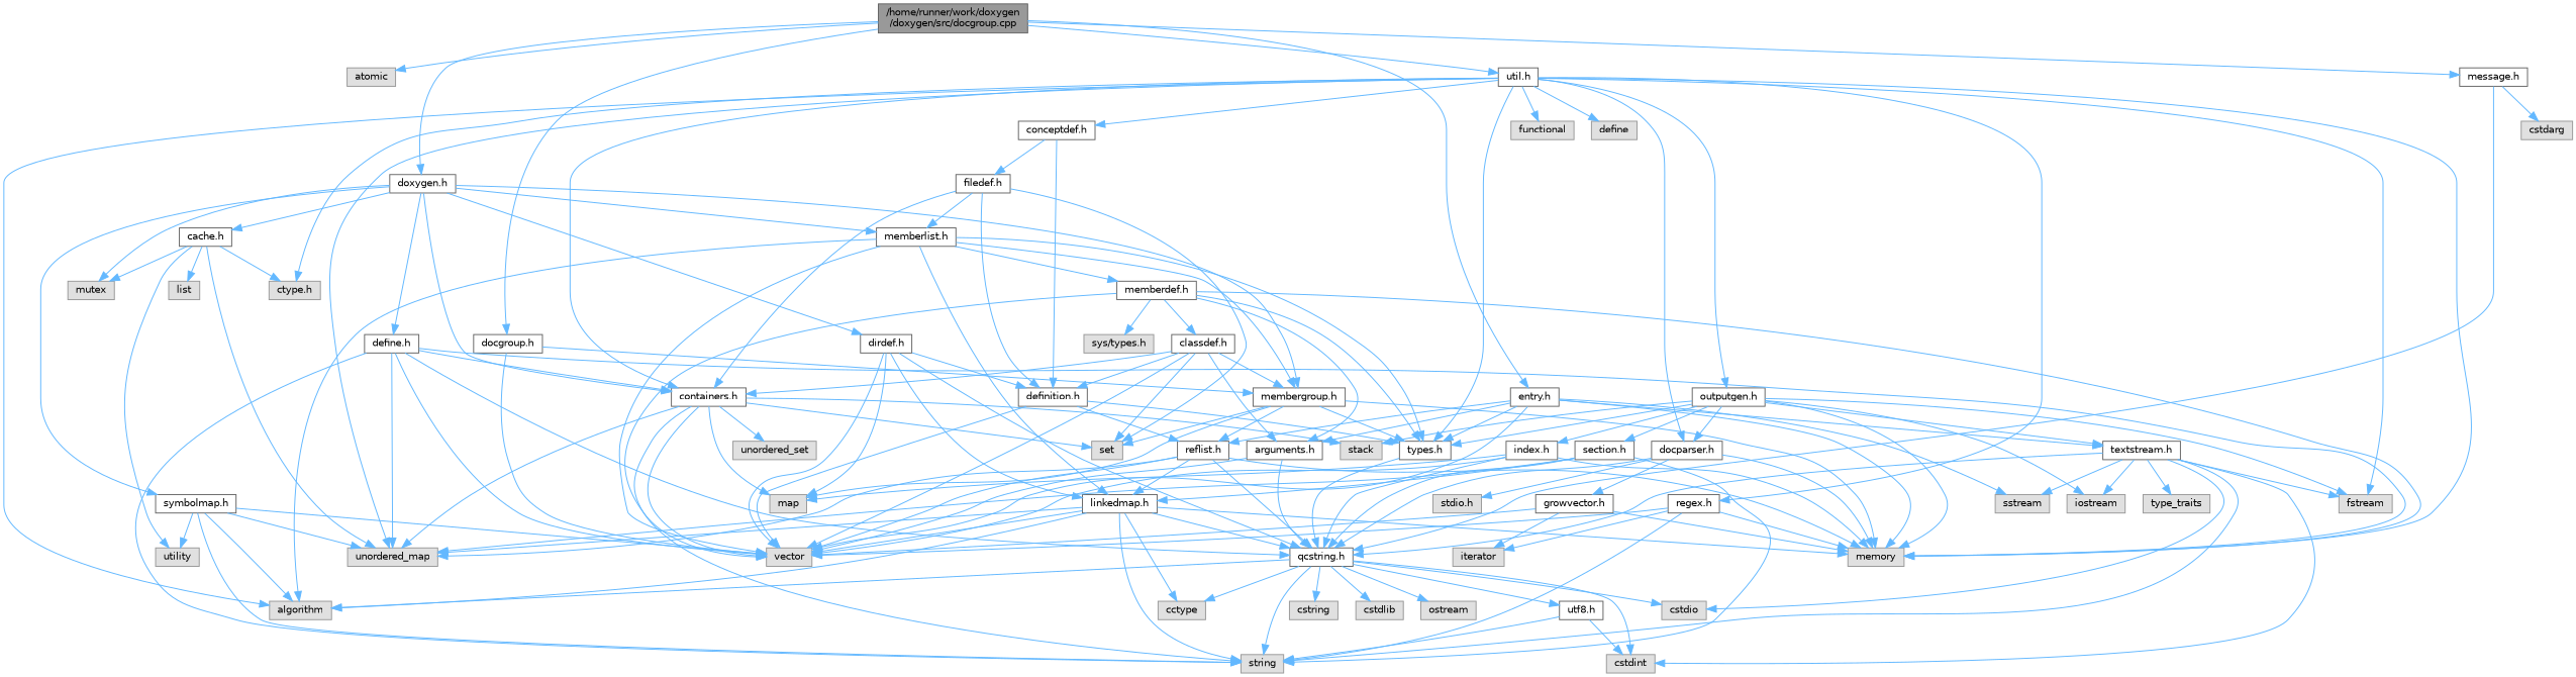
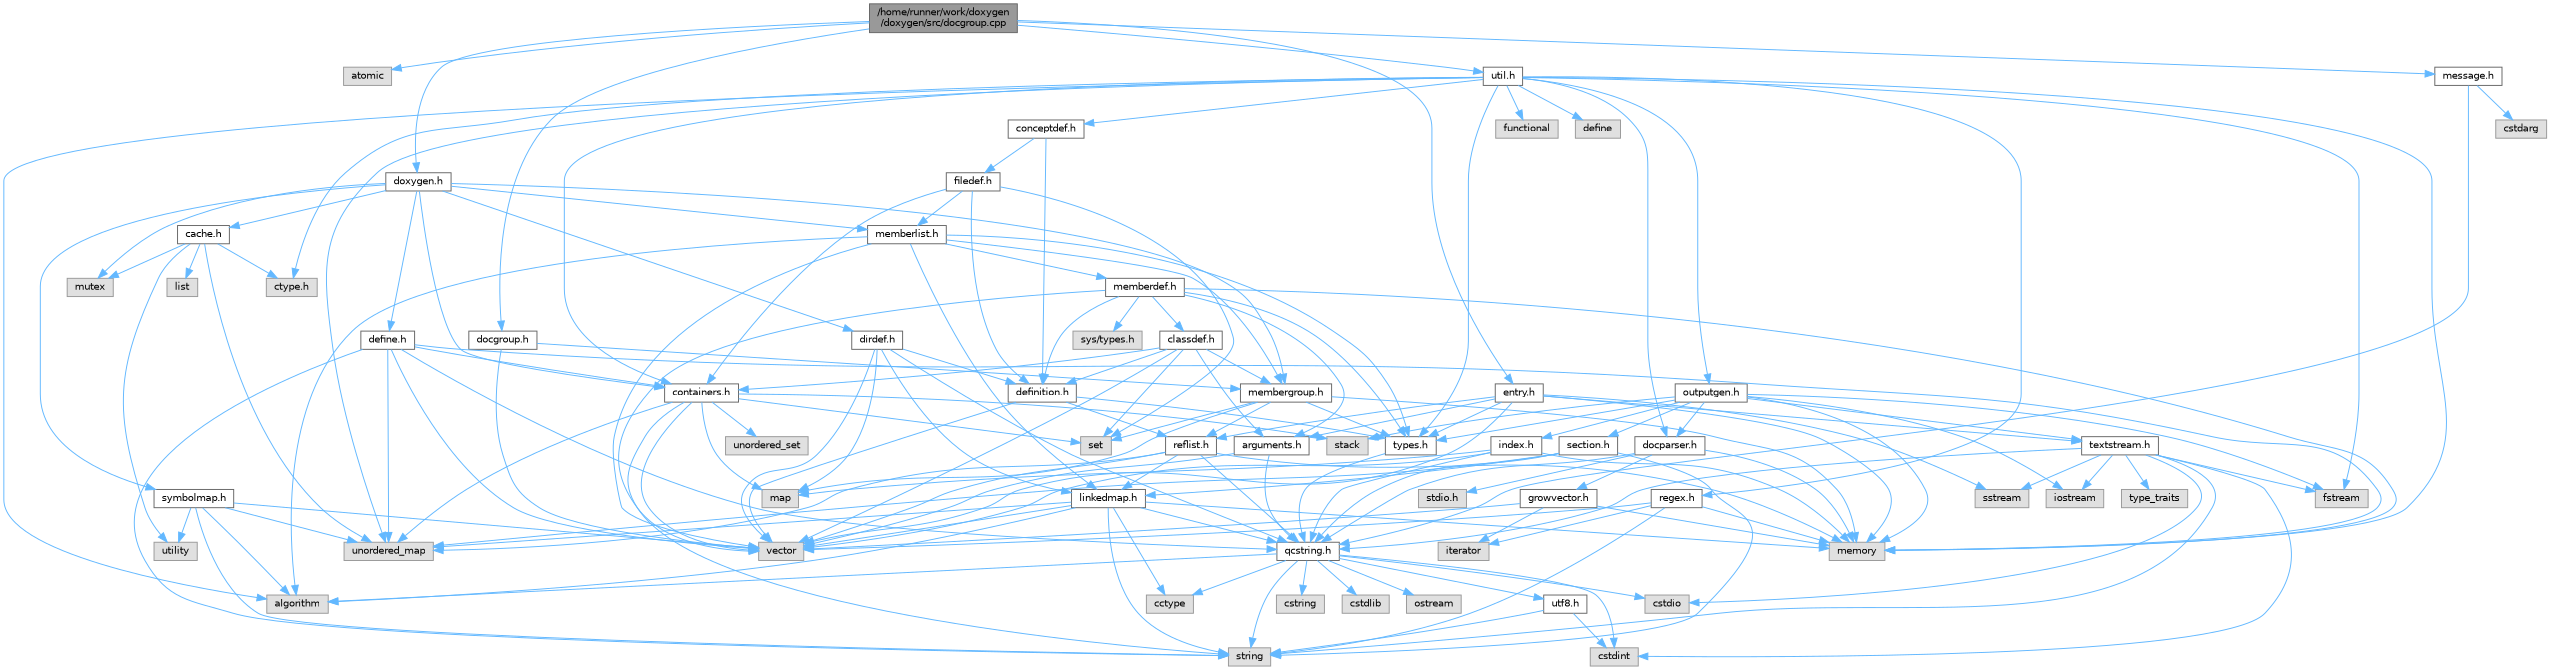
  digraph {
    fontname="DejaVu Sans"
    node [color=grey60 fillcolor="#E0E0E0" fontname="DejaVu Sans" fontsize=10 shape=box style=filled]
    edge [color=steelblue1 fontname="DejaVu Sans" fontsize=10 labelfontname=Helvetica labelfontsize=10 style=solid]
    n1 [color=gray40 fillcolor=grey60 fontcolor=black height=0.2 label="/home/runner/work/doxygen\l/doxygen/src/docgroup.cpp" width=0.4]
    n2 [height=0.2 label=atomic width=0.4]
    n3 [color=grey40 fillcolor=white height=0.2 label="doxygen.h" width=0.4]
    n4 [color=grey40 fillcolor=white height=0.2 label="util.h" width=0.4]
    n5 [color=grey40 fillcolor=white height=0.2 label="entry.h" width=0.4]
    n6 [color=grey40 fillcolor=white height=0.2 label="message.h" width=0.4]
    n7 [color=grey40 fillcolor=white height=0.2 label="docgroup.h" width=0.4]
    n8 [height=0.2 label=mutex width=0.4]
    n9 [color=grey40 fillcolor=white height=0.2 label="containers.h" width=0.4]
    n10 [color=grey40 fillcolor=white height=0.2 label="membergroup.h" width=0.4]
    n11 [color=grey40 fillcolor=white height=0.2 label="dirdef.h" width=0.4]
    n12 [color=grey40 fillcolor=white height=0.2 label="memberlist.h" width=0.4]
    n13 [color=grey40 fillcolor=white height=0.2 label="define.h" width=0.4]
    n14 [color=grey40 fillcolor=white height=0.2 label="cache.h" width=0.4]
    n15 [color=grey40 fillcolor=white height=0.2 label="symbolmap.h" width=0.4]
    n16 [height=0.2 label=unordered_map width=0.4]
    n17 [height=0.2 label=memory width=0.4]
    n18 [color=grey40 fillcolor=white height=0.2 label="types.h" width=0.4]
    n19 [height=0.2 label=algorithm width=0.4]
    n20 [height=0.2 label="ctype.h" width=0.4]
    n21 [height=0.2 label=functional width=0.4]
    n22 [height=0.2 label=fstream width=0.4]
    n23 [height=0.2 label=define width=0.4]
    n24 [color=grey40 fillcolor=white height=0.2 label="docparser.h" width=0.4]
    n25 [color=grey40 fillcolor=white height=0.2 label="outputgen.h" width=0.4]
    n26 [color=grey40 fillcolor=white height=0.2 label="regex.h" width=0.4]
    n27 [color=grey40 fillcolor=white height=0.2 label="conceptdef.h" width=0.4]
    n28 [height=0.2 label=vector width=0.4]
    n29 [color=grey40 fillcolor=white height=0.2 label="reflist.h" width=0.4]
    n30 [color=grey40 fillcolor=white height=0.2 label="arguments.h" width=0.4]
    n31 [color=grey40 fillcolor=white height=0.2 label="textstream.h" width=0.4]
    n32 [height=0.2 label=sstream width=0.4]
    n33 [color=grey40 fillcolor=white height=0.2 label="qcstring.h" width=0.4]
    n34 [height=0.2 label=cstdarg width=0.4]
    n35 [height=0.2 label=string width=0.4]
    n36 [height=0.2 label=set width=0.4]
    n37 [height=0.2 label=map width=0.4]
    n38 [height=0.2 label=unordered_set width=0.4]
    n39 [height=0.2 label=stack width=0.4]
    n40 [color=grey40 fillcolor=white height=0.2 label="linkedmap.h" width=0.4]
    n41 [color=grey40 fillcolor=white height=0.2 label="definition.h" width=0.4]
    n42 [color=grey40 fillcolor=white height=0.2 label="memberdef.h" width=0.4]
    n43 [height=0.2 label=list width=0.4]
    n44 [height=0.2 label=utility width=0.4]
    n45 [height=0.2 label=cctype width=0.4]
    n46 [height=0.2 label=cstring width=0.4]
    n47 [height=0.2 label=cstdio width=0.4]
    n48 [height=0.2 label=cstdlib width=0.4]
    n49 [height=0.2 label=cstdint width=0.4]
    n50 [height=0.2 label=ostream width=0.4]
    n51 [color=grey40 fillcolor=white height=0.2 label="utf8.h" width=0.4]
    n52 [height=0.2 label="sys/types.h" width=0.4]
    n53 [color=grey40 fillcolor=white height=0.2 label="classdef.h" width=0.4]
    n54 [height=0.2 label="stdio.h" width=0.4]
    n55 [color=grey40 fillcolor=white height=0.2 label="growvector.h" width=0.4]
    n56 [height=0.2 label=iostream width=0.4]
    n57 [color=grey40 fillcolor=white height=0.2 label="index.h" width=0.4]
    n58 [color=grey40 fillcolor=white height=0.2 label="section.h" width=0.4]
    n59 [height=0.2 label=iterator width=0.4]
    n60 [color=grey40 fillcolor=white height=0.2 label="filedef.h" width=0.4]
    n61 [height=0.2 label=type_traits width=0.4]
    n1 -> n2
    n1 -> n3
    n1 -> n4
    n1 -> n5
    n1 -> n6
    n1 -> n7
    n3 -> n8
    n3 -> n9
    n3 -> n10
    n3 -> n11
    n3 -> n12
    n3 -> n13
    n3 -> n14
    n3 -> n15
    n4 -> n9
    n4 -> n16
    n4 -> n17
    n4 -> n18
    n4 -> n19
    n4 -> n20
    n4 -> n21
    n4 -> n22
    n4 -> n23
    n4 -> n24
    n4 -> n25
    n4 -> n26
    n4 -> n27
    n5 -> n17
    n5 -> n18
    n5 -> n28
    n5 -> n29
    n5 -> n30
    n5 -> n31
    n5 -> n32
    n6 -> n33
    n6 -> n34
    n7 -> n10
    n7 -> n28
    n9 -> n16
    n9 -> n28
    n9 -> n35
    n9 -> n36
    n9 -> n37
    n9 -> n38
    n9 -> n39
    n10 -> n17
    n10 -> n18
    n10 -> n29
    n10 -> n36
    n10 -> n37
    n11 -> n28
    n11 -> n33
    n11 -> n37
    n11 -> n40
    n11 -> n41
    n12 -> n10
    n12 -> n18
    n12 -> n19
    n12 -> n28
    n12 -> n40
    n12 -> n42
    n13 -> n9
    n13 -> n16
    n13 -> n17
    n13 -> n28
    n13 -> n33
    n13 -> n35
    n14 -> n8
    n14 -> n16
    n14 -> n20
    n14 -> n43
    n14 -> n44
    n15 -> n16
    n15 -> n19
    n15 -> n28
    n15 -> n35
    n15 -> n44
    n18 -> n33
    n24 -> n17
    n24 -> n33
    n24 -> n54
    n24 -> n55
    n25 -> n17
    n25 -> n18
    n25 -> n22
    n25 -> n24
    n25 -> n31
    n25 -> n39
    n25 -> n56
    n25 -> n57
    n25 -> n58
    n26 -> n17
    n26 -> n28
    n26 -> n35
    n26 -> n59
    n27 -> n41
    n27 -> n60
    n29 -> n16
    n29 -> n17
    n29 -> n28
    n29 -> n33
    n29 -> n40
    n30 -> n28
    n30 -> n33
    n31 -> n22
    n31 -> n32
    n31 -> n33
    n31 -> n35
    n31 -> n47
    n31 -> n49
    n31 -> n56
    n31 -> n61
    n33 -> n19
    n33 -> n35
    n33 -> n45
    n33 -> n46
    n33 -> n47
    n33 -> n48
    n33 -> n49
    n33 -> n50
    n33 -> n51
    n40 -> n16
    n40 -> n17
    n40 -> n19
    n40 -> n28
    n40 -> n33
    n40 -> n35
    n40 -> n45
    n41 -> n18
    n41 -> n28
    n41 -> n29
    n42 -> n17
    n42 -> n18
    n42 -> n28
    n42 -> n30
+   n42 -> n41
    n42 -> n52
    n42 -> n53
    n51 -> n35
    n51 -> n49
    n53 -> n9
    n53 -> n10
    n53 -> n28
    n53 -> n30
    n53 -> n36
    n53 -> n41
    n55 -> n17
    n55 -> n28
    n55 -> n59
    n57 -> n17
    n57 -> n28
    n57 -> n33
    n57 -> n37
    n58 -> n16
    n58 -> n33
    n58 -> n35
    n58 -> n40
    n60 -> n9
    n60 -> n12
    n60 -> n36
    n60 -> n41
  }
